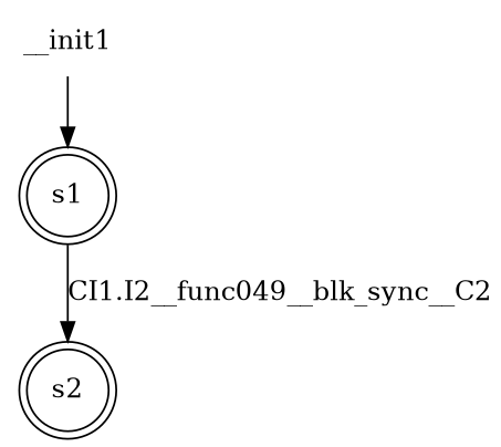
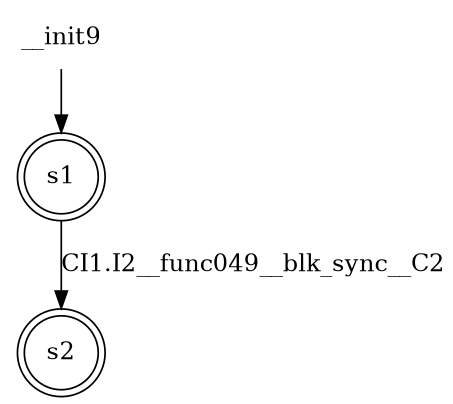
  digraph {
    node [shape=doublecircle]
    n1 [label=<s1>]
    n2 [label=<s2>]
-   __init1 [shape=none]
+   __init1 [shape=none label=__init9]
    n1 -> n2 [label=<CI1.I2__func049__blk_sync__C2>]
    __init1 -> n1
  }
